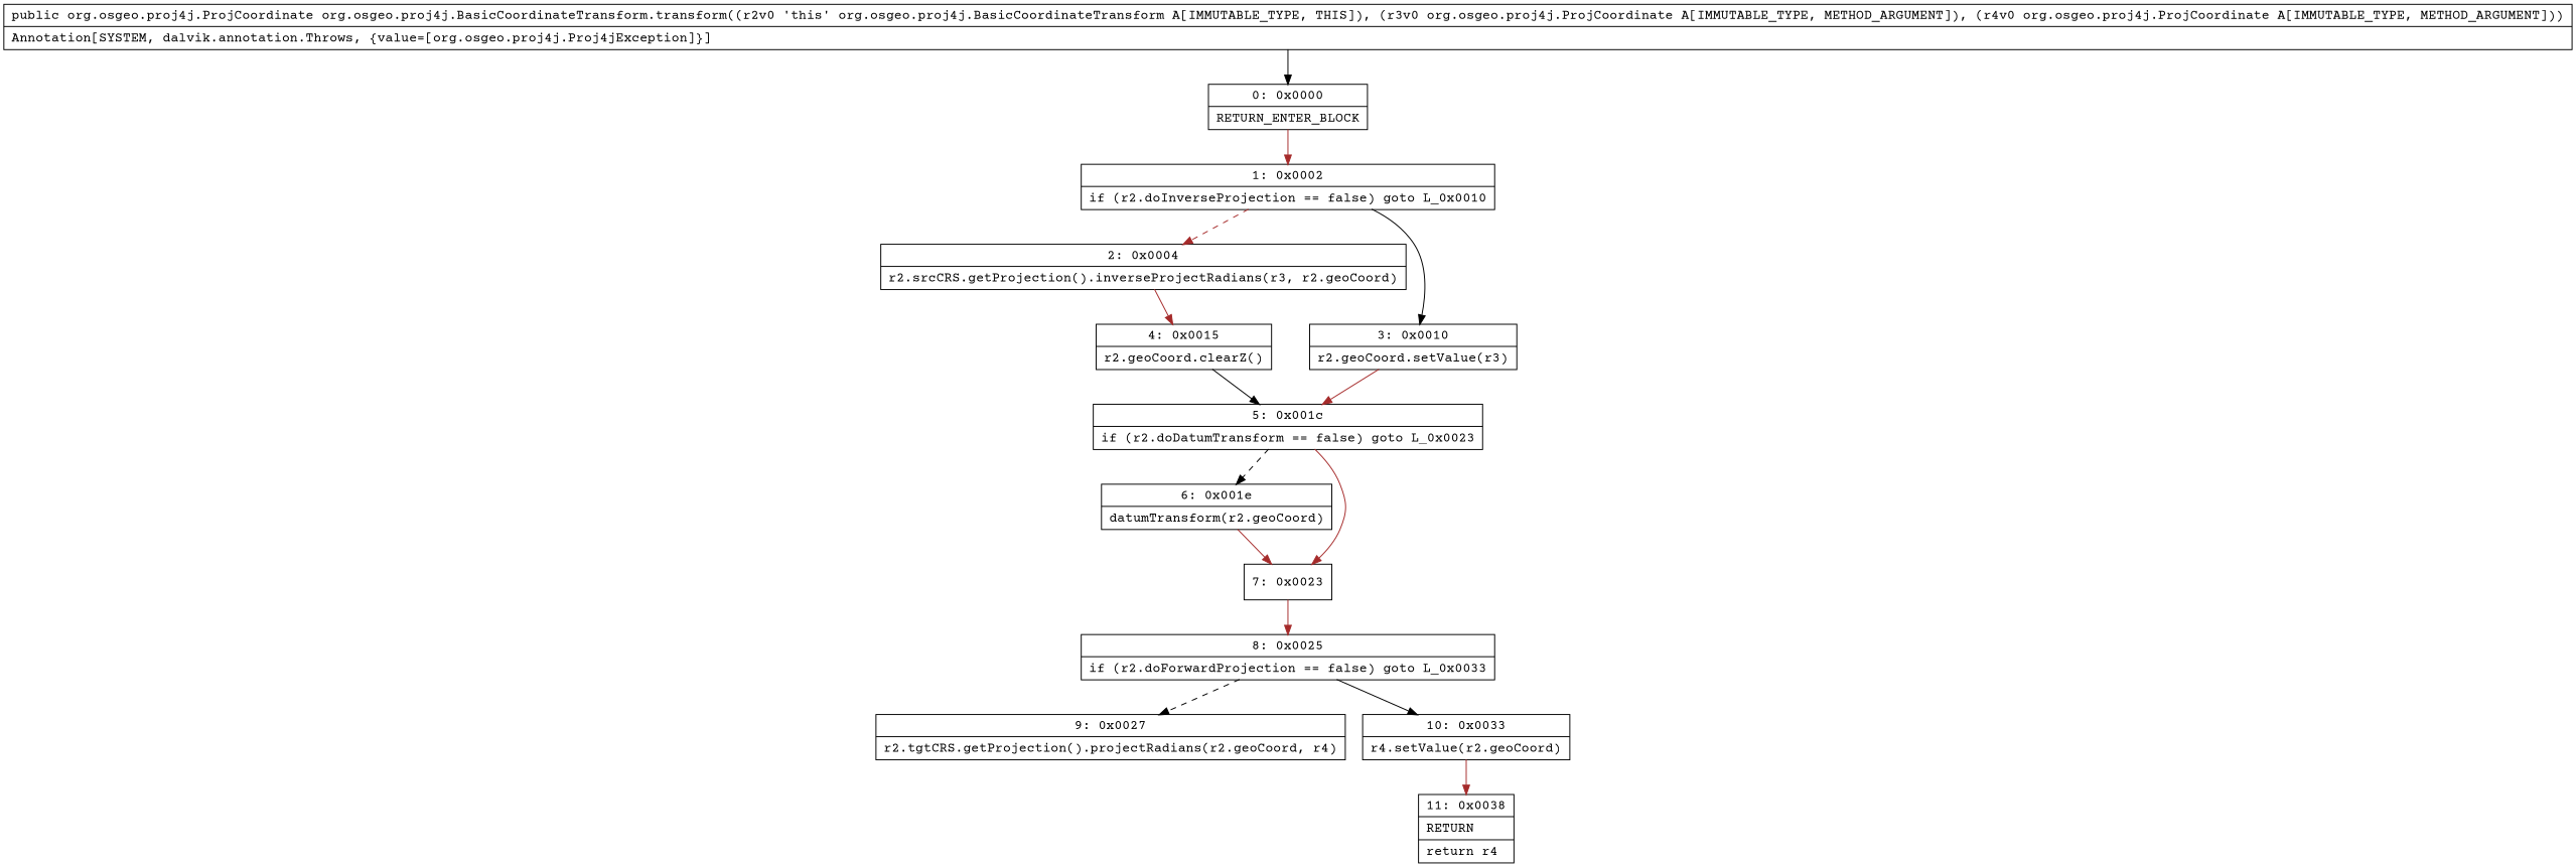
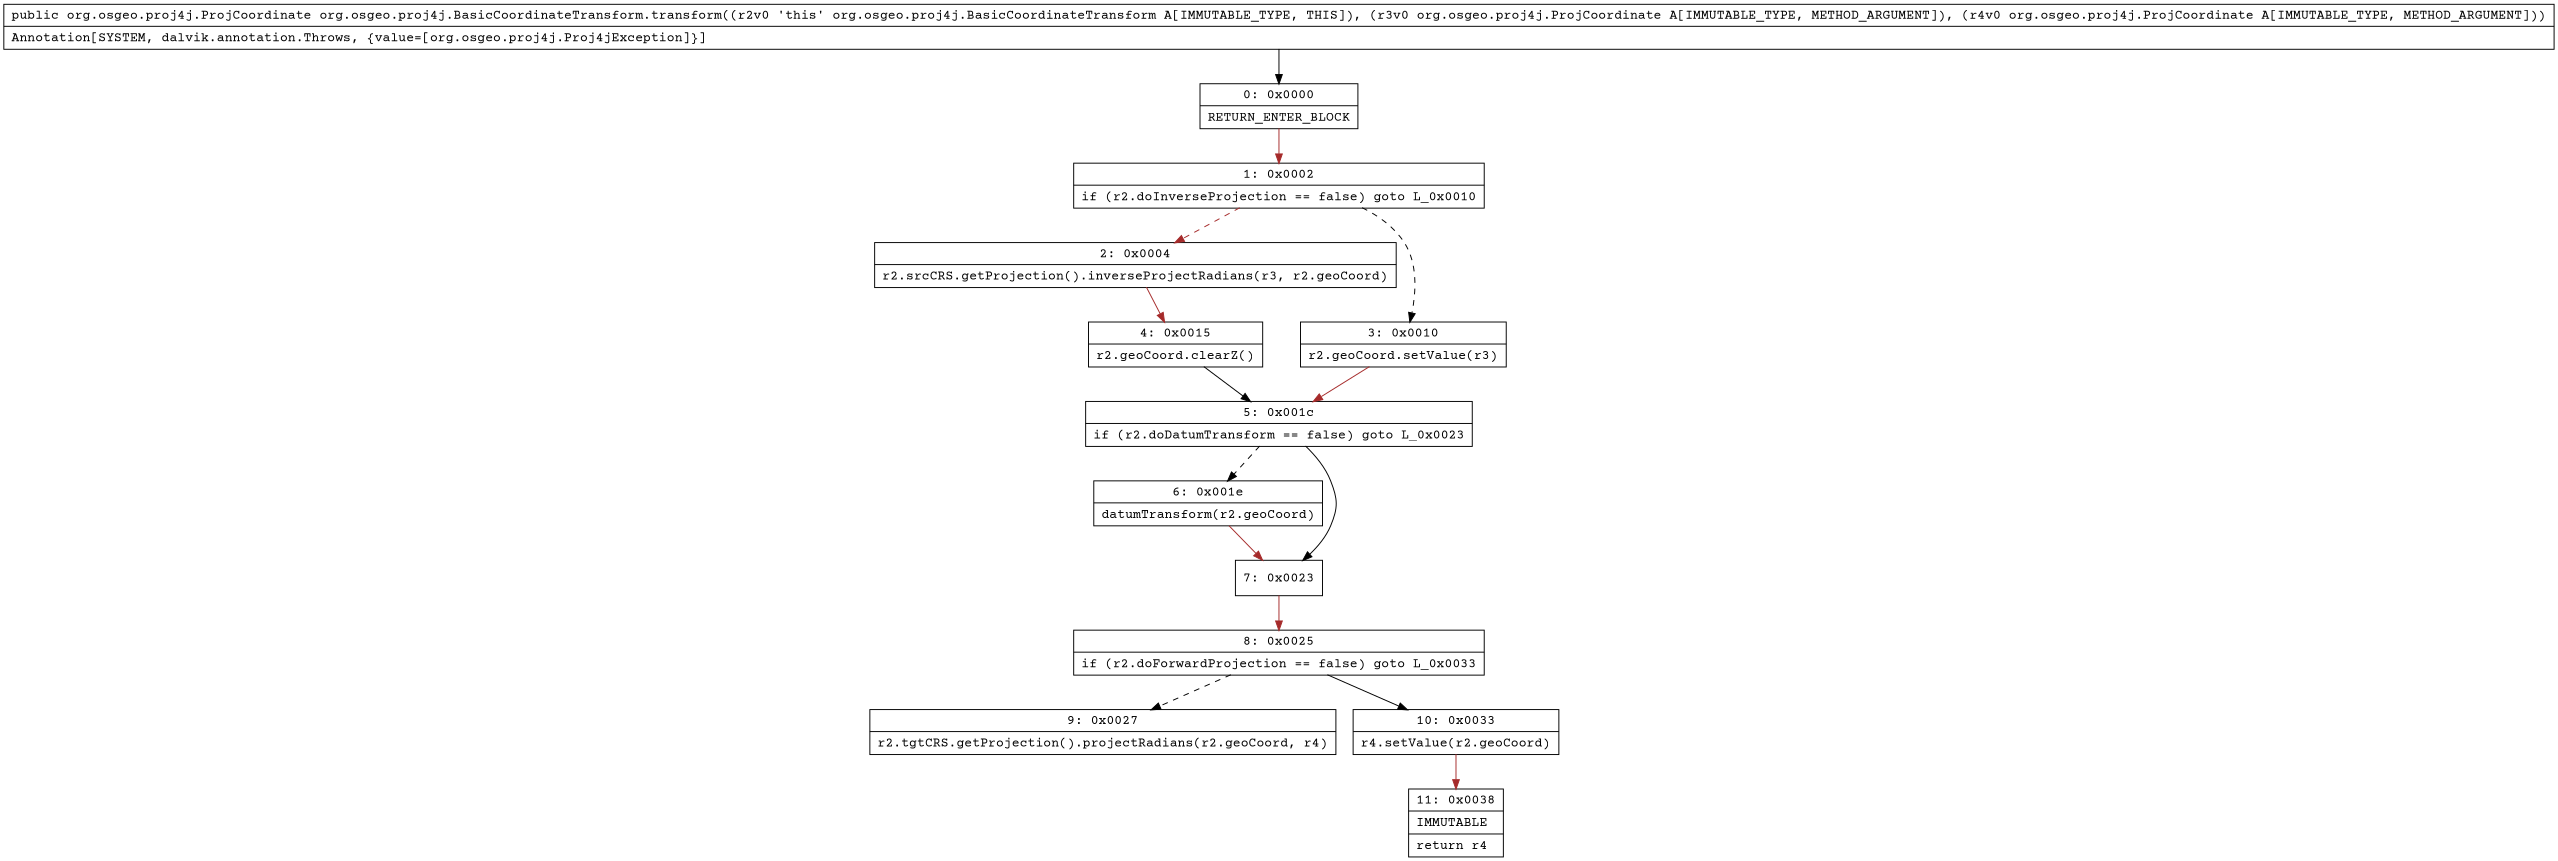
  digraph {
    fontname="Courier Prime"
    node [fontname="Courier Prime" shape=record]
    edge [color=brown fontname="Courier Prime"]
    n1 [label="{0\:\ 0x0000|RETURN_ENTER_BLOCK\l}"]
    n2 [label="{1\:\ 0x0002|if (r2.doInverseProjection == false) goto L_0x0010\l}"]
    n3 [label="{2\:\ 0x0004|r2.srcCRS.getProjection().inverseProjectRadians(r3, r2.geoCoord)\l}"]
    n4 [label="{3\:\ 0x0010|r2.geoCoord.setValue(r3)\l}"]
    n5 [label="{4\:\ 0x0015|r2.geoCoord.clearZ()\l}"]
    n6 [label="{5\:\ 0x001c|if (r2.doDatumTransform == false) goto L_0x0023\l}"]
    n7 [label="{6\:\ 0x001e|datumTransform(r2.geoCoord)\l}"]
    n8 [label="{7\:\ 0x0023}"]
    n9 [label="{8\:\ 0x0025|if (r2.doForwardProjection == false) goto L_0x0033\l}"]
    n10 [label="{9\:\ 0x0027|r2.tgtCRS.getProjection().projectRadians(r2.geoCoord, r4)\l}"]
    n11 [label="{10\:\ 0x0033|r4.setValue(r2.geoCoord)\l}"]
-   n12 [label="{11\:\ 0x0038|RETURN\l|return r4\l}"]
+   n12 [label="{11\:\ 0x0038|IMMUTABLE\l|return r4\l}"]
    n13 [label="{public org.osgeo.proj4j.ProjCoordinate org.osgeo.proj4j.BasicCoordinateTransform.transform((r2v0 'this' org.osgeo.proj4j.BasicCoordinateTransform A[IMMUTABLE_TYPE, THIS]), (r3v0 org.osgeo.proj4j.ProjCoordinate A[IMMUTABLE_TYPE, METHOD_ARGUMENT]), (r4v0 org.osgeo.proj4j.ProjCoordinate A[IMMUTABLE_TYPE, METHOD_ARGUMENT]))  | Annotation[SYSTEM, dalvik.annotation.Throws, \{value=[org.osgeo.proj4j.Proj4jException]\}]\l}"]
    n1 -> n2
    n2 -> n3 [style=dashed]
-   n2 -> n4 [color=black]
+   n2 -> n4 [color=black style=dashed]
    n3 -> n5
    n4 -> n6
    n5 -> n6 [color=black]
    n6 -> n7 [color=black style=dashed]
-   n6 -> n8
+   n6 -> n8 [color=black]
    n7 -> n8
    n8 -> n9
    n9 -> n10 [color=black style=dashed]
    n9 -> n11 [color=black]
    n11 -> n12
    n13 -> n1 [color=black]
  }
